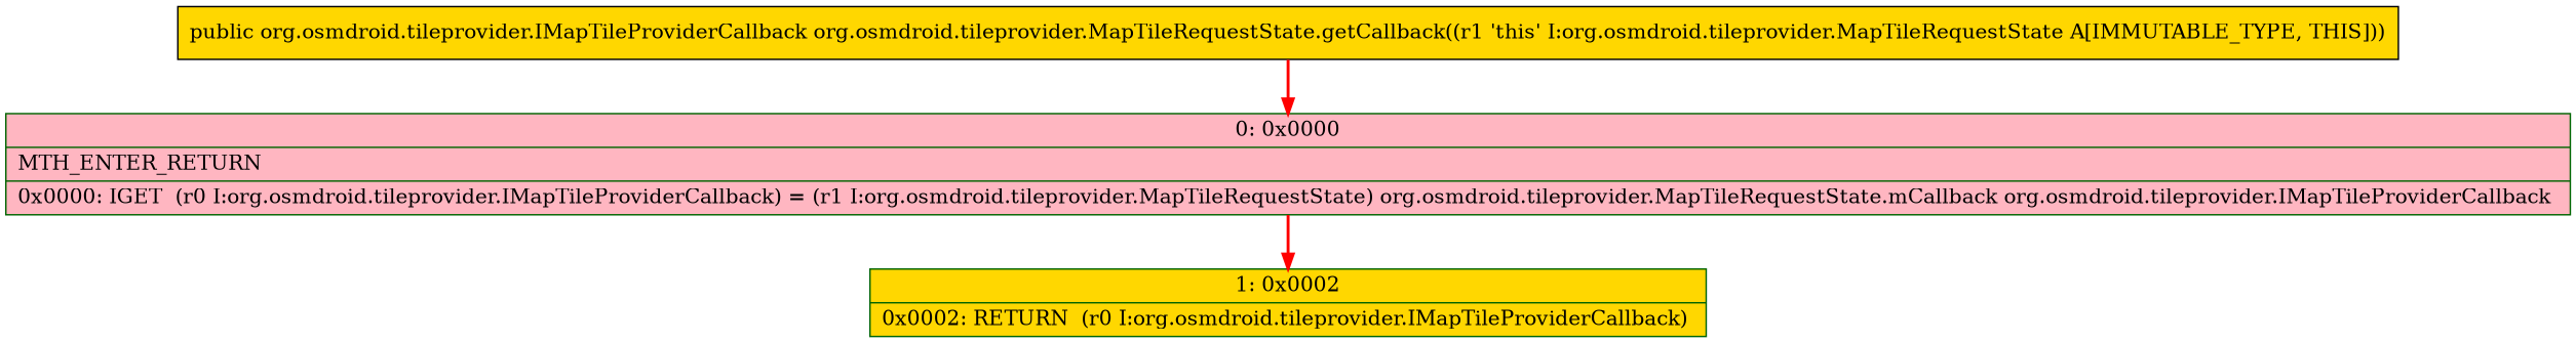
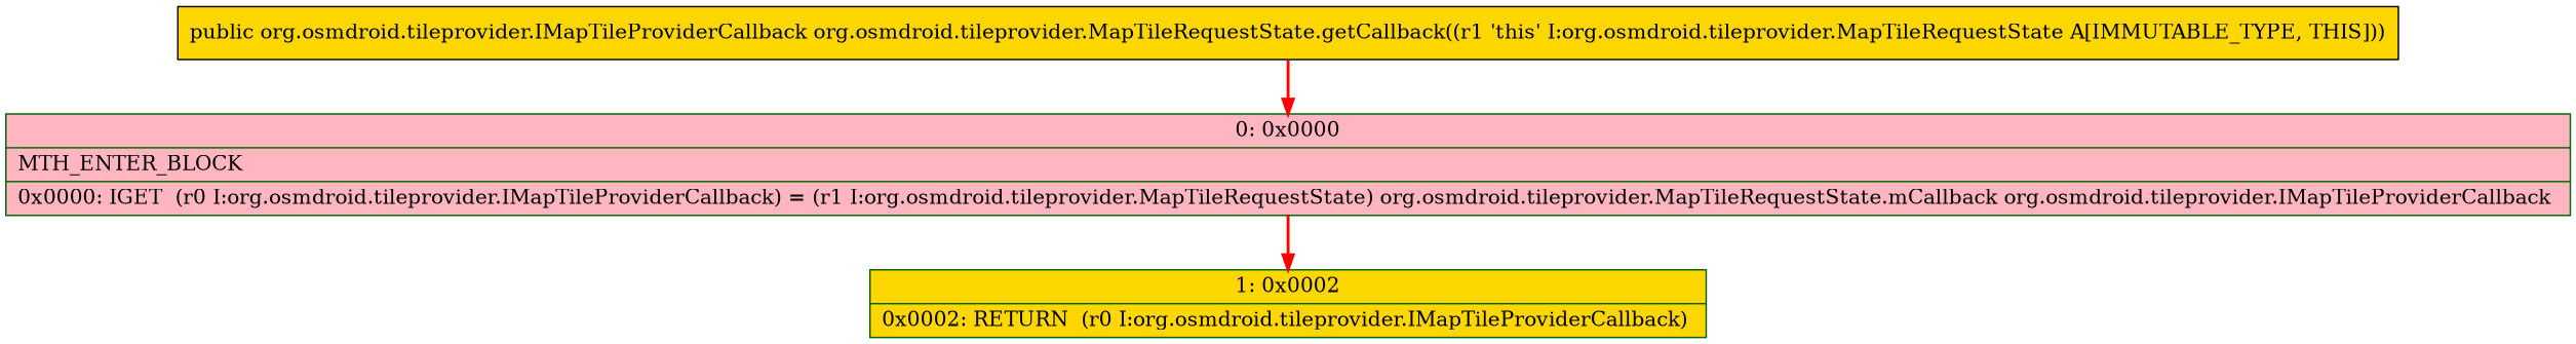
  digraph {
    node [shape=record style=filled fillcolor=gold color=darkgreen]
    edge [color=red style=bold]
-   n1 [label="{0\:\ 0x0000|MTH_ENTER_RETURN\l|0x0000: IGET  (r0 I:org.osmdroid.tileprovider.IMapTileProviderCallback) = (r1 I:org.osmdroid.tileprovider.MapTileRequestState) org.osmdroid.tileprovider.MapTileRequestState.mCallback org.osmdroid.tileprovider.IMapTileProviderCallback \l}" fillcolor=lightpink]
+   n1 [label="{0\:\ 0x0000|MTH_ENTER_BLOCK\l|0x0000: IGET  (r0 I:org.osmdroid.tileprovider.IMapTileProviderCallback) = (r1 I:org.osmdroid.tileprovider.MapTileRequestState) org.osmdroid.tileprovider.MapTileRequestState.mCallback org.osmdroid.tileprovider.IMapTileProviderCallback \l}" fillcolor=lightpink]
    n2 [label="{1\:\ 0x0002|0x0002: RETURN  (r0 I:org.osmdroid.tileprovider.IMapTileProviderCallback) \l}"]
    n3 [label="{public org.osmdroid.tileprovider.IMapTileProviderCallback org.osmdroid.tileprovider.MapTileRequestState.getCallback((r1 'this' I:org.osmdroid.tileprovider.MapTileRequestState A[IMMUTABLE_TYPE, THIS])) }" color=black]
    n1 -> n2
    n3 -> n1
  }
